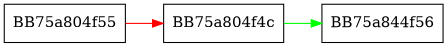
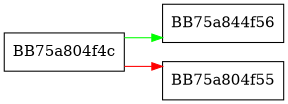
  digraph {
    rankdir=LR
    splines=ortho
    node [shape=box]
    n1 [label=BB75a844f56]
    BB75a804f4c
    BB75a804f55
    BB75a804f4c -> n1 [color=green]
-   BB75a804f55 -> BB75a804f4c [color=red]
+   BB75a804f4c -> BB75a804f55 [color=red]
  }
